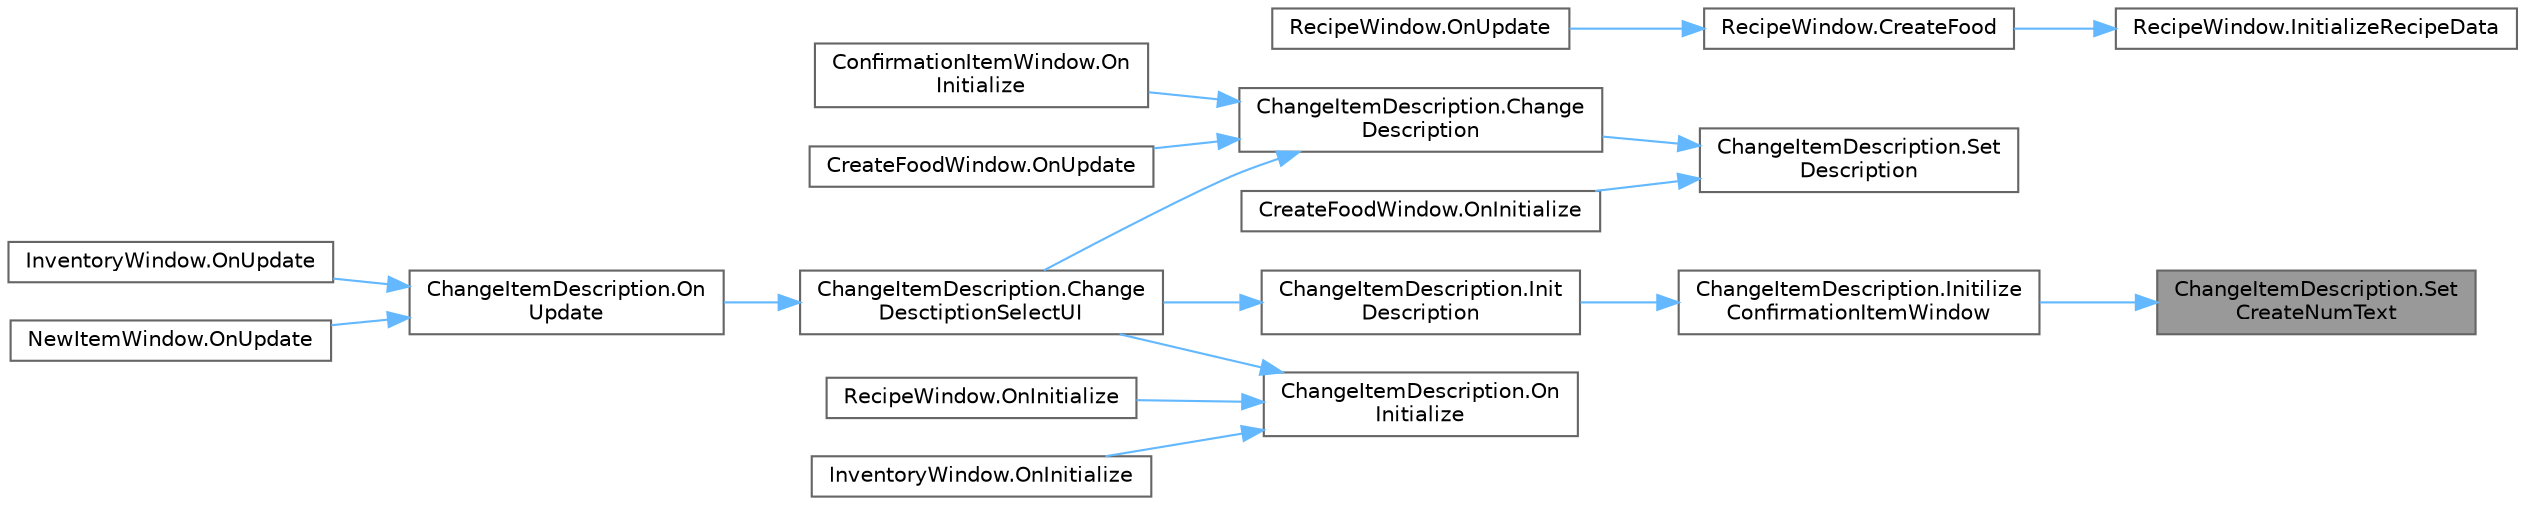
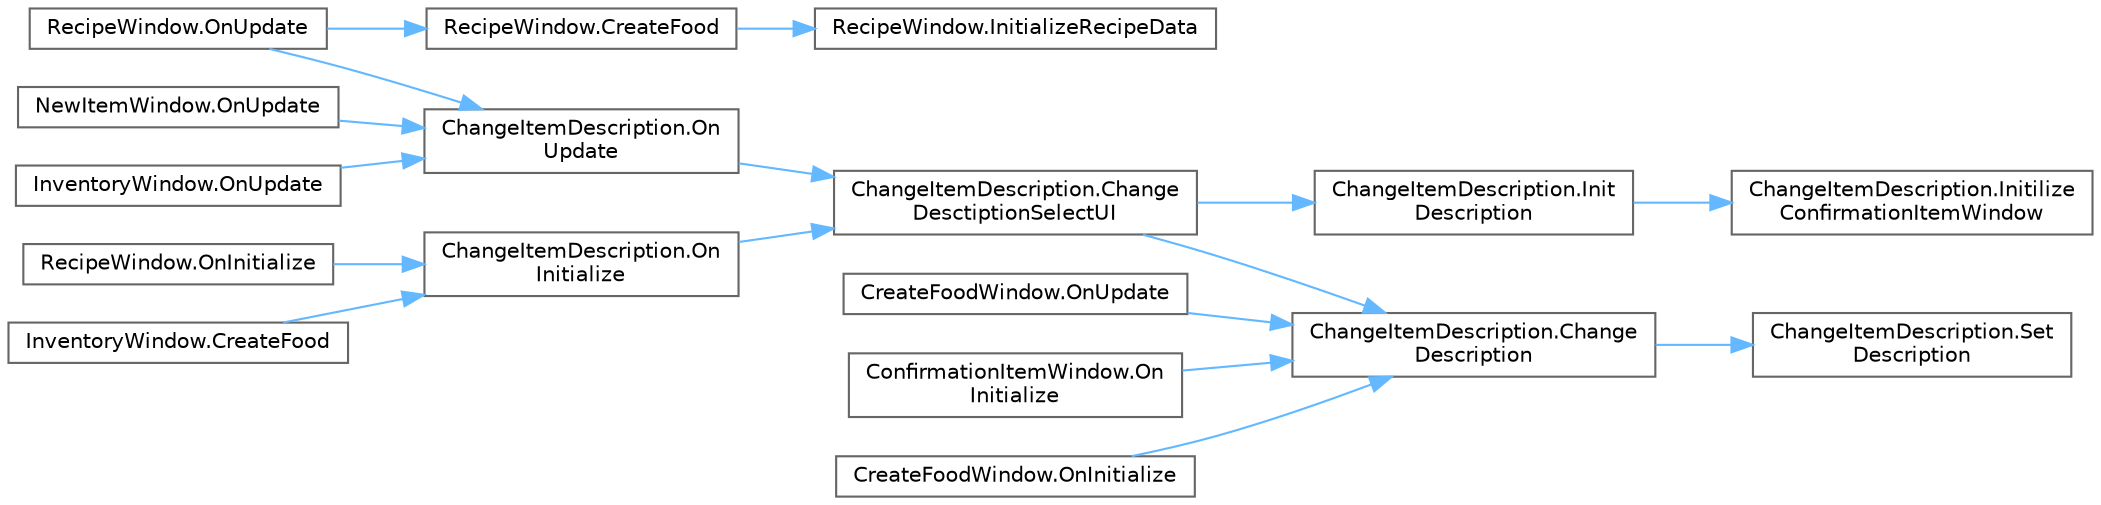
  digraph {
    rankdir=RL
    node [color=grey40 fillcolor=white fontname=Helvetica fontsize=10 shape=box style=filled]
    edge [color=steelblue1 dir=back fontname=Helvetica fontsize=10 labelfontname=Helvetica labelfontsize=10 style=solid]
-   n1 [color=gray40 fillcolor=grey60 fontcolor=black height=0.2 label="ChangeItemDescription.Set\lCreateNumText" width=0.4]
    n2 [height=0.2 label="ChangeItemDescription.Initilize\lConfirmationItemWindow" width=0.4]
    n3 [height=0.2 label="ChangeItemDescription.Init\lDescription" width=0.4]
    n4 [height=0.2 label="ChangeItemDescription.Change\lDesctiptionSelectUI" width=0.4]
    n5 [height=0.2 label="ChangeItemDescription.Change\lDescription" width=0.4]
    n6 [height=0.2 label="ConfirmationItemWindow.On\lInitialize" width=0.4]
    n7 [height=0.2 label="CreateFoodWindow.OnInitialize" width=0.4]
    n8 [height=0.2 label="CreateFoodWindow.OnUpdate" width=0.4]
    n9 [height=0.2 label="ChangeItemDescription.On\lInitialize" width=0.4]
    n10 [height=0.2 label="ChangeItemDescription.On\lUpdate" width=0.4]
-   n11 [height=0.2 label="InventoryWindow.OnInitialize" width=0.4]
+   n11 [height=0.2 label="InventoryWindow.CreateFood" width=0.4]
    n12 [height=0.2 label="RecipeWindow.OnInitialize" width=0.4]
    n13 [height=0.2 label="RecipeWindow.OnUpdate" width=0.4]
    n14 [height=0.2 label="InventoryWindow.OnUpdate" width=0.4]
    n15 [height=0.2 label="NewItemWindow.OnUpdate" width=0.4]
    n16 [height=0.2 label="RecipeWindow.InitializeRecipeData" width=0.4]
    n17 [height=0.2 label="RecipeWindow.CreateFood" width=0.4]
    n18 [height=0.2 label="ChangeItemDescription.Set\lDescription" width=0.4]
-   n1 -> n2
    n2 -> n3
    n3 -> n4
-   n9 -> n4
+   n4 -> n9
    n4 -> n10
    n5 -> n4
    n5 -> n6
-   n18 -> n7
+   n5 -> n7
    n5 -> n8
    n9 -> n11
    n9 -> n12
+   n10 -> n13
    n10 -> n14
    n10 -> n15
    n16 -> n17
    n17 -> n13
    n18 -> n5
  }
